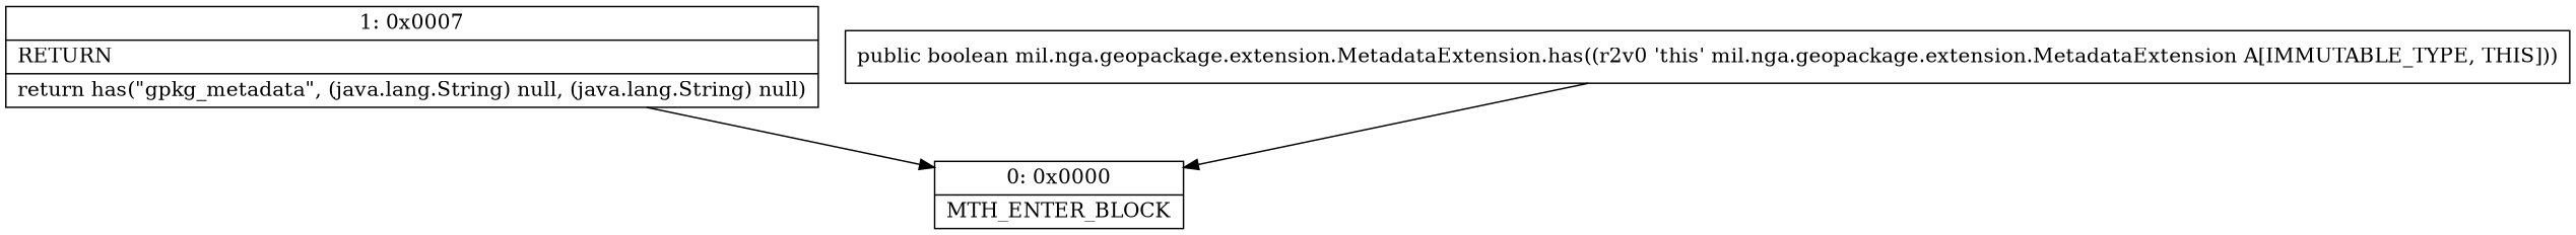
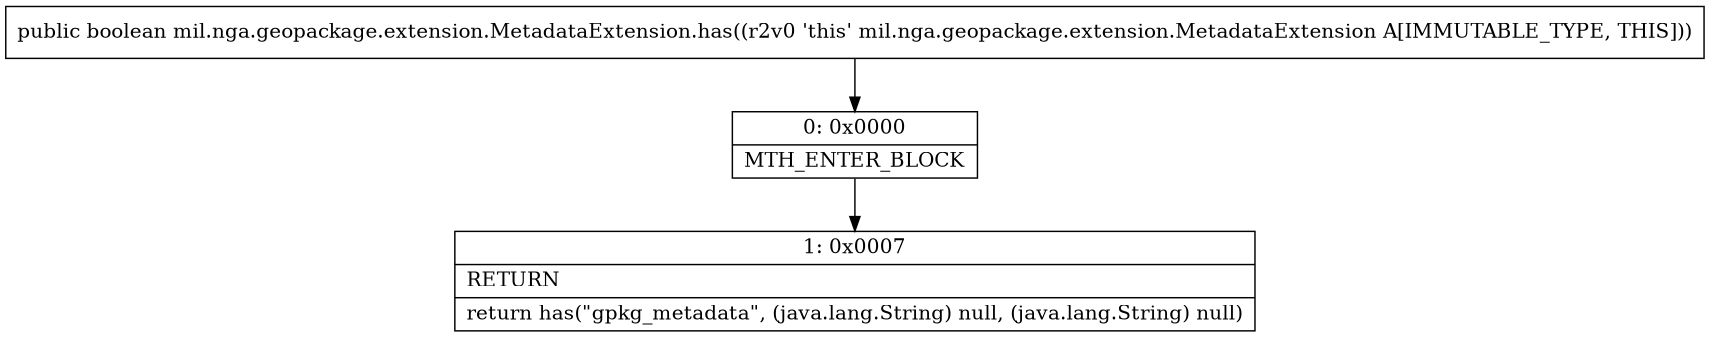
  digraph {
    node [shape=record]
    n1 [label="{0\:\ 0x0000|MTH_ENTER_BLOCK\l}"]
    n2 [label="{1\:\ 0x0007|RETURN\l|return has(\"gpkg_metadata\", (java.lang.String) null, (java.lang.String) null)\l}"]
    n3 [label="{public boolean mil.nga.geopackage.extension.MetadataExtension.has((r2v0 'this' mil.nga.geopackage.extension.MetadataExtension A[IMMUTABLE_TYPE, THIS])) }"]
-   n2 -> n1
+   n1 -> n2
    n3 -> n1
  }
